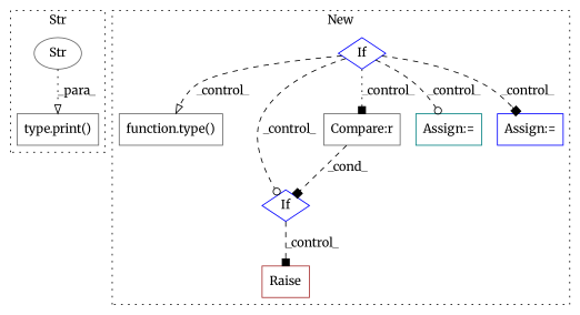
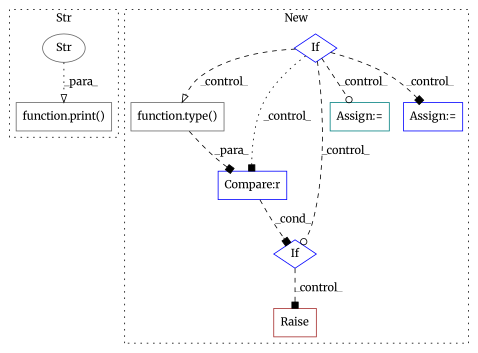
  digraph {
    fontname=Merriweather
    node [a=75 color=gray40 fontname=Merriweather l=3 shape=box]
    edge [arrowhead=box fontname=Merriweather style=dashed]
-   n1 [l="6,1" label="type.print()" s="2555,2607"]
+   n1 [l="6,1" label="function.print()" s="2555,2607"]
    n2 [a=66 l=46 label=Str s=2561 shape=ellipse]
    n3 [l="5,1" label="function.type()" s="3217,3225"]
    n4 [a=96 color=blue label=If s=3214 shape=diamond]
-   n5 [a=40 l=31 label="Compare:r" s=3217]
+   n5 [a=40 color=blue l=31 label="Compare:r" s=3217]
    n6 [a=96 color=blue label=If s=2371 shape=diamond]
    n7 [a=91 color=brown l=6 label=Raise s=3274]
    n8 [a=68 color=teal label="Assign:=" s=3628]
    n9 [a=68 color=blue label="Assign:=" s=3661]
    subgraph cluster_1 {
      label=Str
      style=dotted
      n1
      n2
    }
    subgraph cluster_2 {
      label=New
      style=dotted
      n3
      n4
      n5
      n6
      n7
      n8
      n9
    }
    n2 -> n1 [arrowhead=onormal label=_para_ style=dotted]
+   n3 -> n5 [label=_para_]
    n4 -> n7 [label=_control_]
    n5 -> n4 [label=_cond_]
    n6 -> n3 [arrowhead=onormal label=_control_]
    n6 -> n4 [arrowhead=odot label=_control_]
    n6 -> n5 [label=_control_ style=dotted]
    n6 -> n8 [arrowhead=odot label=_control_]
    n6 -> n9 [label=_control_]
  }
